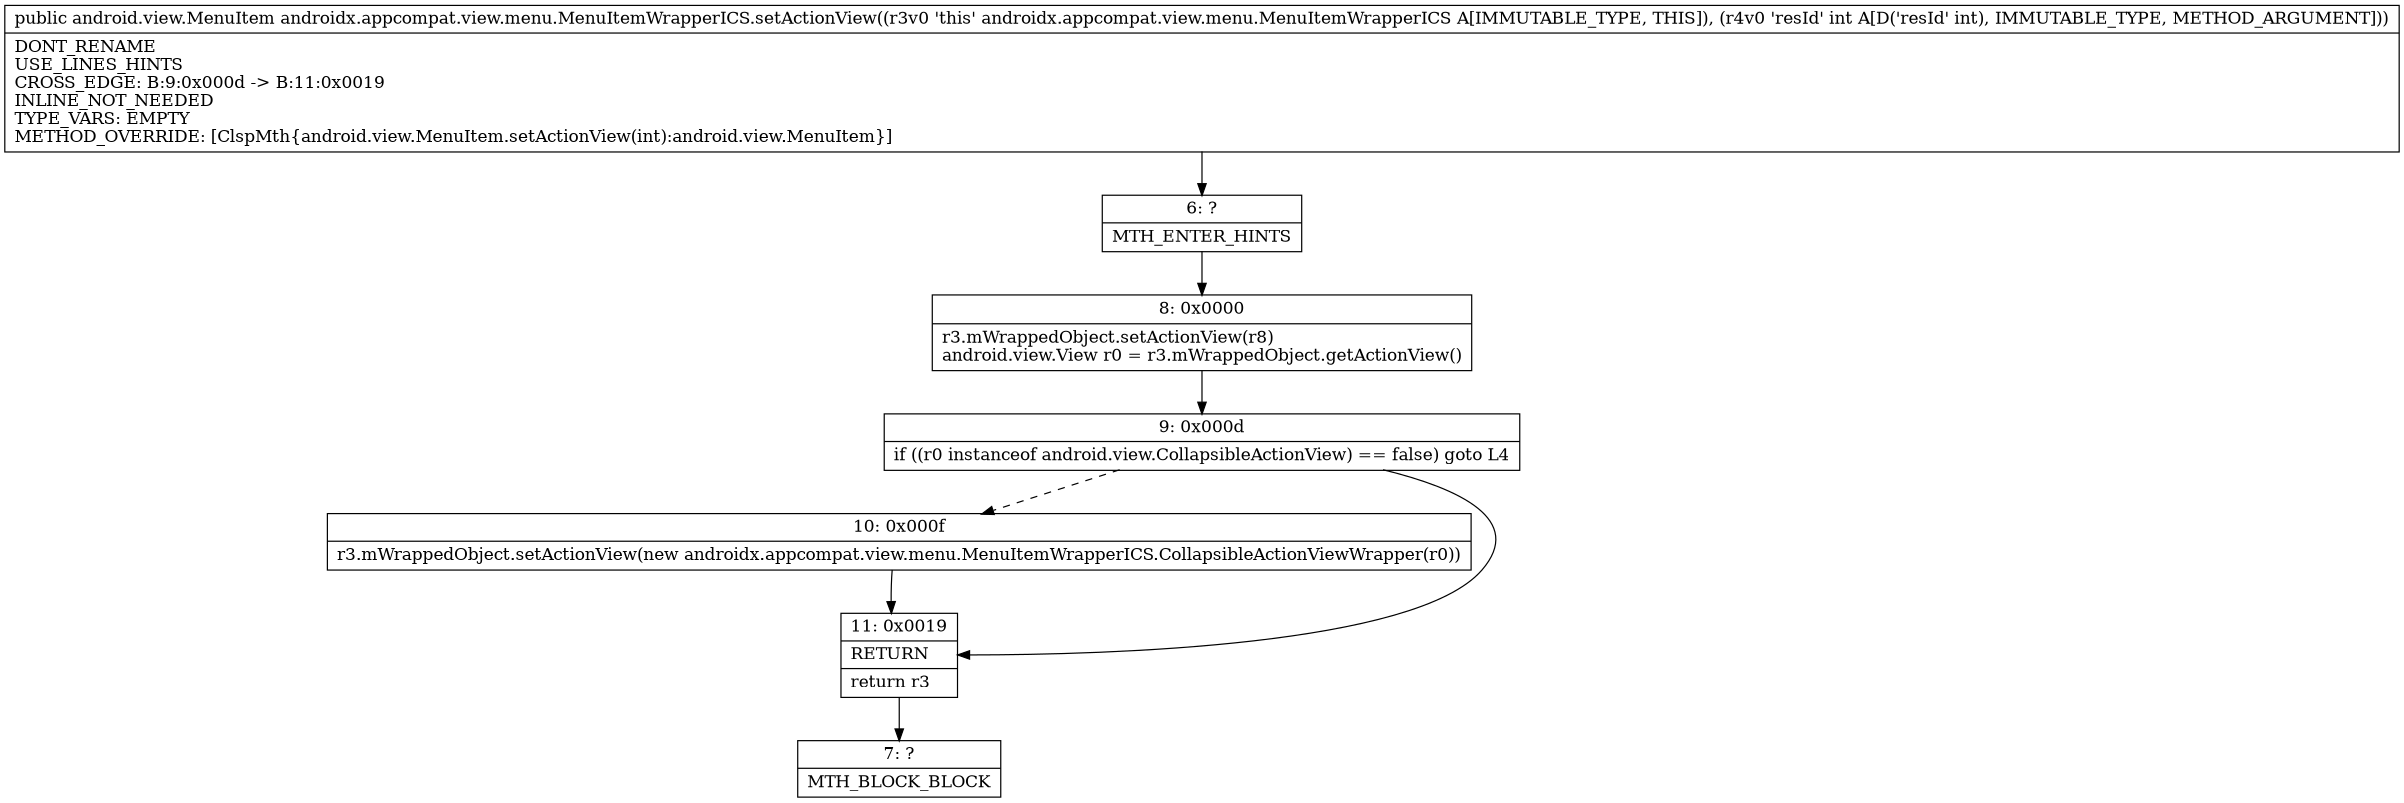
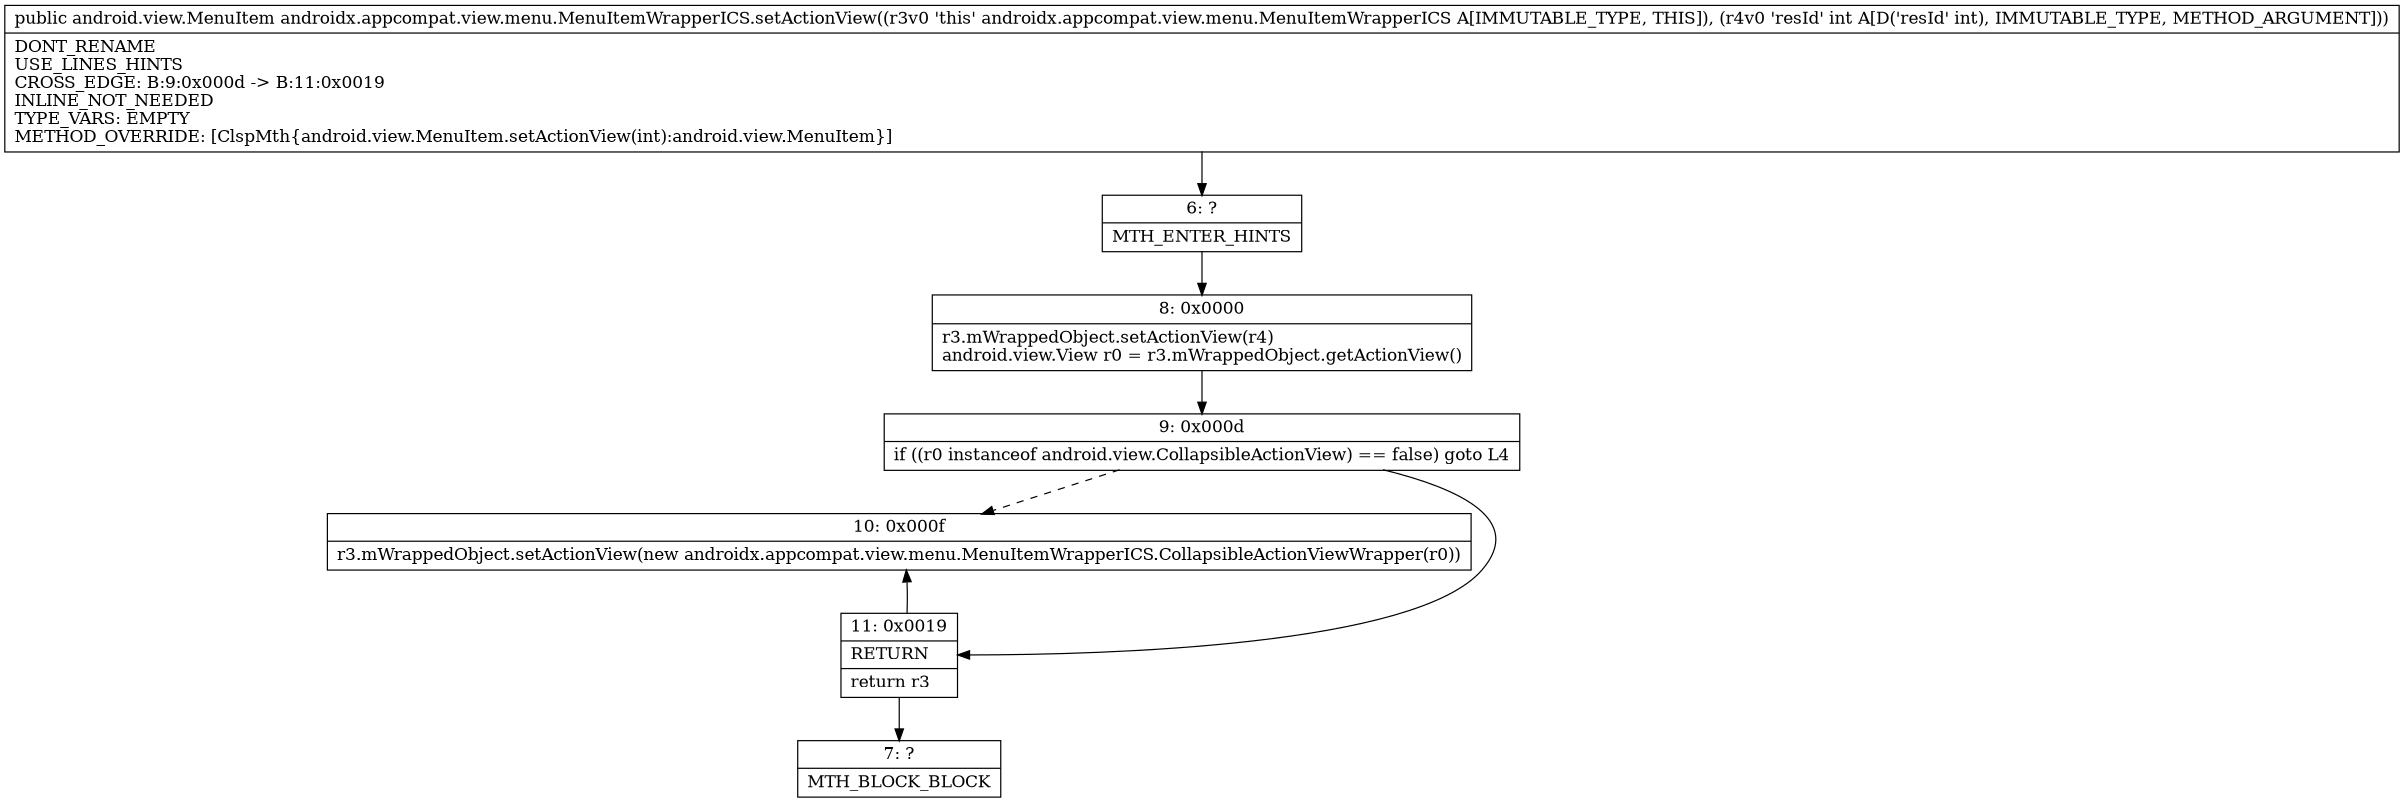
  digraph {
    node [shape=record]
    n1 [label="{6\:\ ?|MTH_ENTER_HINTS\l}"]
-   n2 [label="{8\:\ 0x0000|r3.mWrappedObject.setActionView(r8)\landroid.view.View r0 = r3.mWrappedObject.getActionView()\l}"]
+   n2 [label="{8\:\ 0x0000|r3.mWrappedObject.setActionView(r4)\landroid.view.View r0 = r3.mWrappedObject.getActionView()\l}"]
    n3 [label="{9\:\ 0x000d|if ((r0 instanceof android.view.CollapsibleActionView) == false) goto L4\l}"]
    n4 [label="{10\:\ 0x000f|r3.mWrappedObject.setActionView(new androidx.appcompat.view.menu.MenuItemWrapperICS.CollapsibleActionViewWrapper(r0))\l}"]
    n5 [label="{11\:\ 0x0019|RETURN\l|return r3\l}"]
    n6 [label="{7\:\ ?|MTH_BLOCK_BLOCK\l}"]
    n7 [label="{public android.view.MenuItem androidx.appcompat.view.menu.MenuItemWrapperICS.setActionView((r3v0 'this' androidx.appcompat.view.menu.MenuItemWrapperICS A[IMMUTABLE_TYPE, THIS]), (r4v0 'resId' int A[D('resId' int), IMMUTABLE_TYPE, METHOD_ARGUMENT]))  | DONT_RENAME\lUSE_LINES_HINTS\lCROSS_EDGE: B:9:0x000d \-\> B:11:0x0019\lINLINE_NOT_NEEDED\lTYPE_VARS: EMPTY\lMETHOD_OVERRIDE: [ClspMth\{android.view.MenuItem.setActionView(int):android.view.MenuItem\}]\l}"]
    n1 -> n2
    n2 -> n3
    n3 -> n4 [style=dashed]
    n3 -> n5
-   n4 -> n5
+   n5 -> n4
    n5 -> n6
    n7 -> n1
  }
